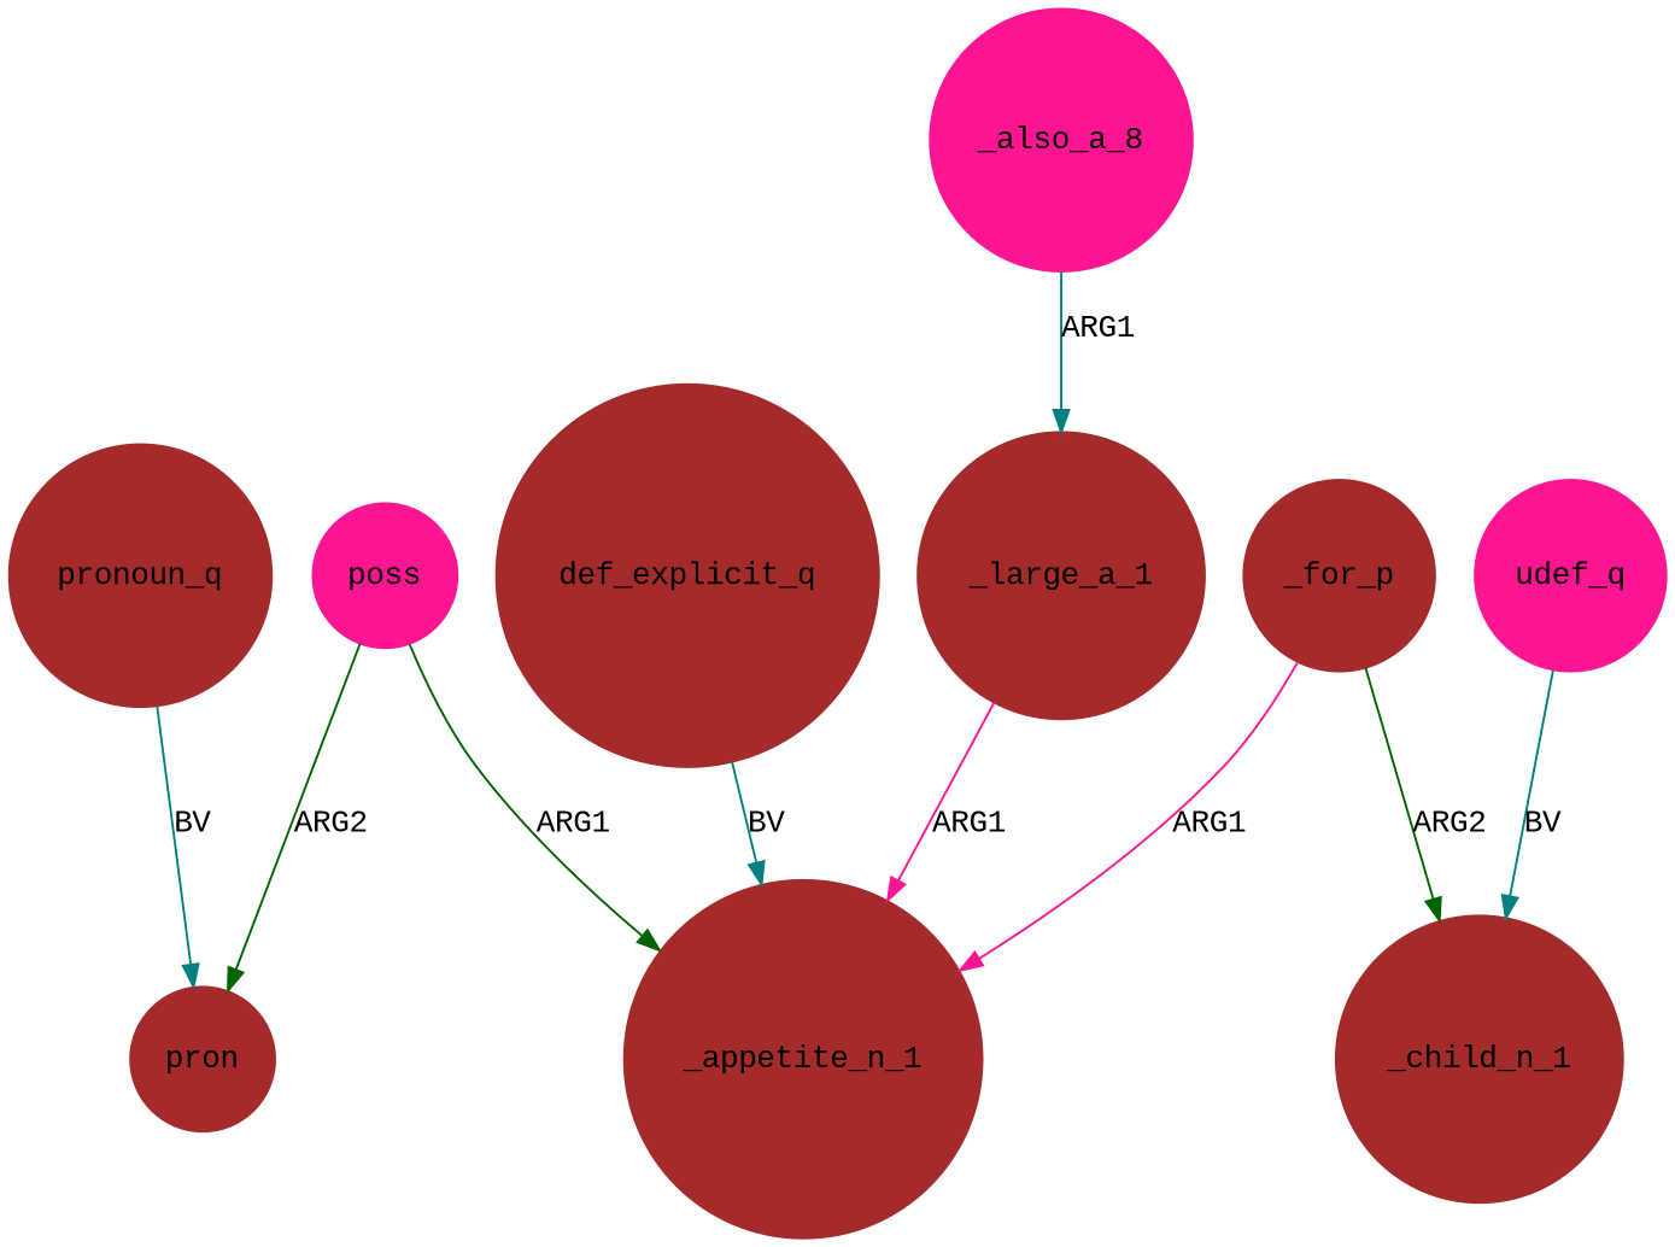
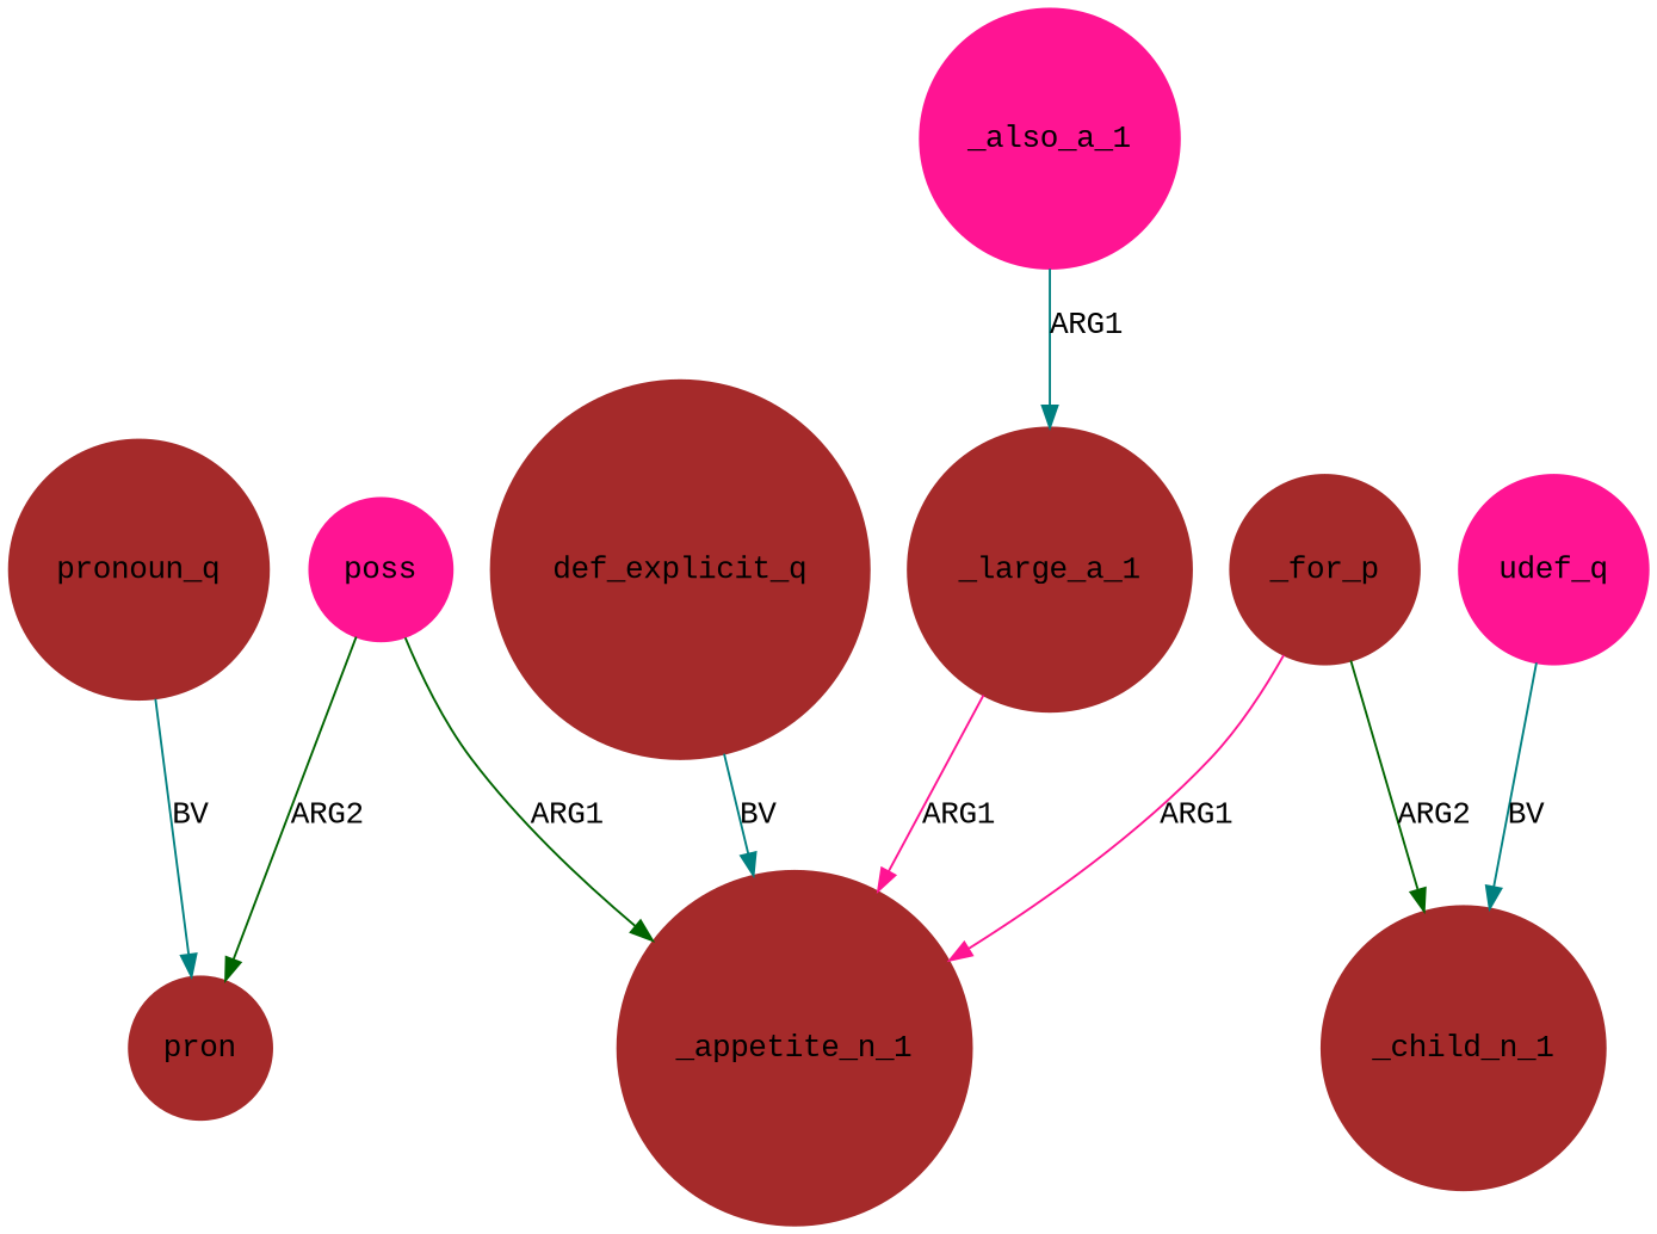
  digraph {
    fontname="Liberation Mono"
    node [shape=circle style=filled color=brown fontname="Liberation Mono"]
    edge [color=teal fontname="Liberation Mono"]
    poss [color=deeppink]
    _appetite_n_1
    pron
-   _also_a_1 [color=deeppink label=_also_a_8]
+   _also_a_1 [color=deeppink]
    _large_a_1
    _for_p
    _child_n_1
    udef_q [color=deeppink]
    def_explicit_q
    pronoun_q
    poss -> _appetite_n_1 [label=ARG1 color=darkgreen]
    poss -> pron [label=ARG2 color=darkgreen]
    _also_a_1 -> _large_a_1 [label=ARG1]
    _large_a_1 -> _appetite_n_1 [label=ARG1 color=deeppink]
    _for_p -> _appetite_n_1 [label=ARG1 color=deeppink]
    _for_p -> _child_n_1 [label=ARG2 color=darkgreen]
    udef_q -> _child_n_1 [label=BV]
    def_explicit_q -> _appetite_n_1 [label=BV]
    pronoun_q -> pron [label=BV]
  }
